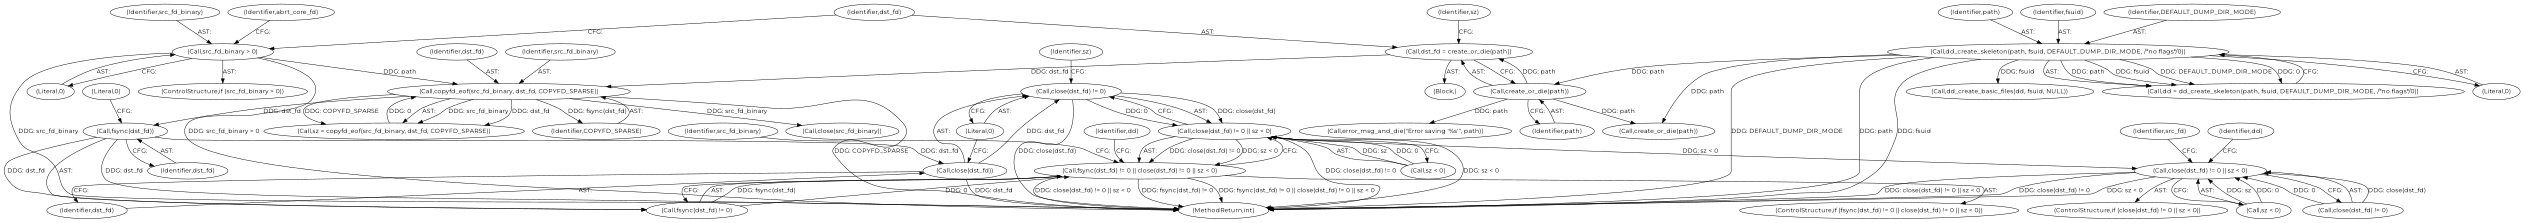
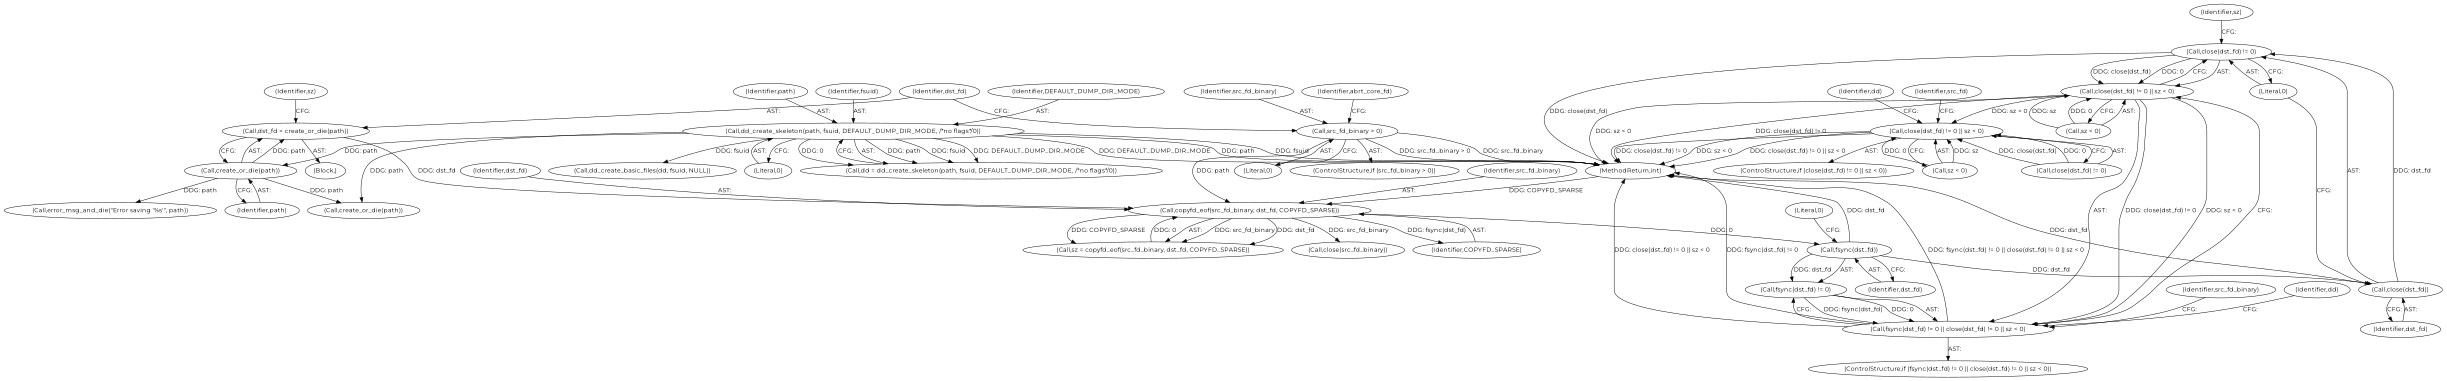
  digraph {
    fontname=Montserrat
    node [fontname=Montserrat]
    edge [fontname=Montserrat]
    n1 [label="(Call,close(dst_fd) != 0)"]
    n2 [label="(Call,close(dst_fd) != 0 || sz < 0)"]
    n3 [label="(MethodReturn,int)"]
    n4 [label="(Literal,0)"]
    n5 [label="(Call,fsync(dst_fd) != 0 || close(dst_fd) != 0 || sz < 0)"]
    n6 [label="(Call,close(dst_fd) != 0 || sz < 0)"]
    n7 [label="(Call,sz < 0)"]
    n8 [label="(Call,close(dst_fd))"]
    n9 [label="(Identifier,dst_fd)"]
    n10 [label="(Call,fsync(dst_fd))"]
    n11 [label="(Call,fsync(dst_fd) != 0)"]
    n12 [label="(Identifier,dst_fd)"]
    n13 [label="(Call,copyfd_eof(src_fd_binary, dst_fd, COPYFD_SPARSE))"]
    n14 [label="(Call,close(src_fd_binary))"]
    n15 [label="(Identifier,COPYFD_SPARSE)"]
    n16 [label="(Call,sz = copyfd_eof(src_fd_binary, dst_fd, COPYFD_SPARSE))"]
    n17 [label="(Call,src_fd_binary > 0)"]
    n18 [label="(Literal,0)"]
    n19 [label="(ControlStructure,if (src_fd_binary > 0))"]
    n20 [label="(Call,dst_fd = create_or_die(path))"]
    n21 [label="(Call,create_or_die(path))"]
    n22 [label="(Block,)"]
    n23 [label="(Identifier,path)"]
    n24 [label="(Call,error_msg_and_die(\"Error saving '%s'\", path))"]
    n25 [label="(Call,create_or_die(path))"]
    n26 [label="(Call,dd_create_skeleton(path, fsuid, DEFAULT_DUMP_DIR_MODE, /*no flags*/0))"]
    n27 [label="(Call,dd_create_basic_files(dd, fsuid, NULL))"]
    n28 [label="(Call,dd = dd_create_skeleton(path, fsuid, DEFAULT_DUMP_DIR_MODE, /*no flags*/0))"]
    n29 [label="(Literal,0)"]
    n30 [label="(ControlStructure,if (fsync(dst_fd) != 0 || close(dst_fd) != 0 || sz < 0))"]
    n31 [label="(ControlStructure,if (close(dst_fd) != 0 || sz < 0))"]
    n32 [label="(Call,sz < 0)"]
    n33 [label="(Call,close(dst_fd) != 0)"]
    n34 [label="(Identifier,dst_fd)"]
    n35 [label="(Identifier,src_fd)"]
    n36 [label="(Identifier,src_fd_binary)"]
    n37 [label="(Identifier,sz)"]
    n38 [label="(Identifier,src_fd_binary)"]
    n39 [label="(Identifier,dst_fd)"]
    n40 [label="(Identifier,dd)"]
    n41 [label="(Identifier,path)"]
    n42 [label="(Identifier,sz)"]
    n43 [label="(Identifier,src_fd_binary)"]
    n44 [label="(Identifier,fsuid)"]
    n45 [label="(Literal,0)"]
    n46 [label="(Identifier,DEFAULT_DUMP_DIR_MODE)"]
    n47 [label="(Identifier,abrt_core_fd)"]
    n48 [label="(Identifier,dd)"]
    n1 -> n2 [label="AST: "]
    n1 -> n2 [label="DDG: close(dst_fd)"]
    n1 -> n2 [label="DDG: 0"]
    n1 -> n3 [label="DDG: close(dst_fd)"]
    n1 -> n4 [label="CFG: "]
    n2 -> n1 [label="CFG: "]
    n2 -> n3 [label="DDG: sz < 0"]
    n2 -> n3 [label="DDG: close(dst_fd) != 0"]
    n2 -> n5 [label="AST: "]
    n2 -> n5 [label="DDG: close(dst_fd) != 0"]
    n2 -> n5 [label="DDG: sz < 0"]
    n2 -> n6 [label="DDG: sz < 0"]
    n2 -> n7 [label="CFG: "]
    n4 -> n1 [label="AST: "]
    n4 -> n8 [label="CFG: "]
    n5 -> n2 [label="CFG: "]
    n5 -> n3 [label="DDG: close(dst_fd) != 0 || sz < 0"]
    n5 -> n3 [label="DDG: fsync(dst_fd) != 0"]
    n5 -> n3 [label="DDG: fsync(dst_fd) != 0 || close(dst_fd) != 0 || sz < 0"]
    n5 -> n11 [label="CFG: "]
    n5 -> n30 [label="AST: "]
    n6 -> n3 [label="DDG: close(dst_fd) != 0 || sz < 0"]
    n6 -> n3 [label="DDG: close(dst_fd) != 0"]
    n6 -> n3 [label="DDG: sz < 0"]
    n6 -> n31 [label="AST: "]
    n6 -> n32 [label="CFG: "]
    n6 -> n33 [label="CFG: "]
    n7 -> n2 [label="AST: "]
    n7 -> n2 [label="DDG: sz"]
    n7 -> n2 [label="DDG: 0"]
    n8 -> n1 [label="AST: "]
    n8 -> n1 [label="DDG: dst_fd"]
    n8 -> n3 [label="DDG: dst_fd"]
    n8 -> n9 [label="CFG: "]
    n9 -> n8 [label="AST: "]
    n10 -> n3 [label="DDG: dst_fd"]
    n10 -> n8 [label="DDG: dst_fd"]
    n10 -> n11 [label="AST: "]
    n10 -> n11 [label="DDG: dst_fd"]
    n10 -> n12 [label="CFG: "]
    n11 -> n5 [label="AST: "]
    n11 -> n5 [label="DDG: fsync(dst_fd)"]
    n11 -> n5 [label="DDG: 0"]
    n12 -> n10 [label="AST: "]
-   n13 -> n3 [label="DDG: COPYFD_SPARSE"]
-   n13 -> n10 [label="DDG: dst_fd"]
+   n3 -> n13 [label="DDG: COPYFD_SPARSE"]
+   n13 -> n10 [label="DDG: 0"]
    n13 -> n14 [label="DDG: src_fd_binary"]
    n13 -> n15 [label="DDG: fsync(dst_fd)"]
    n13 -> n16 [label="AST: "]
    n13 -> n16 [label="DDG: src_fd_binary"]
    n13 -> n16 [label="DDG: dst_fd"]
    n13 -> n16 [label="DDG: COPYFD_SPARSE"]
    n15 -> n13 [label="AST: "]
    n16 -> n13 [label="DDG: 0"]
    n17 -> n3 [label="DDG: src_fd_binary"]
    n17 -> n3 [label="DDG: src_fd_binary > 0"]
    n17 -> n13 [label="DDG: path"]
    n17 -> n18 [label="CFG: "]
    n17 -> n19 [label="AST: "]
    n18 -> n17 [label="AST: "]
    n20 -> n13 [label="DDG: dst_fd"]
    n20 -> n21 [label="CFG: "]
    n20 -> n22 [label="AST: "]
    n21 -> n20 [label="AST: "]
    n21 -> n20 [label="DDG: path"]
    n21 -> n23 [label="CFG: "]
    n21 -> n24 [label="DDG: path"]
    n21 -> n25 [label="DDG: path"]
    n23 -> n21 [label="AST: "]
    n26 -> n3 [label="DDG: DEFAULT_DUMP_DIR_MODE"]
    n26 -> n3 [label="DDG: path"]
    n26 -> n3 [label="DDG: fsuid"]
    n26 -> n21 [label="DDG: path"]
    n26 -> n25 [label="DDG: path"]
    n26 -> n27 [label="DDG: fsuid"]
    n26 -> n28 [label="AST: "]
    n26 -> n28 [label="DDG: path"]
    n26 -> n28 [label="DDG: fsuid"]
    n26 -> n28 [label="DDG: DEFAULT_DUMP_DIR_MODE"]
    n26 -> n28 [label="DDG: 0"]
    n26 -> n29 [label="CFG: "]
    n28 -> n26 [label="CFG: "]
    n29 -> n26 [label="AST: "]
    n32 -> n6 [label="AST: "]
    n32 -> n6 [label="DDG: sz"]
    n32 -> n6 [label="DDG: 0"]
    n33 -> n6 [label="AST: "]
    n33 -> n6 [label="DDG: close(dst_fd)"]
    n33 -> n6 [label="DDG: 0"]
    n34 -> n17 [label="CFG: "]
    n34 -> n20 [label="AST: "]
    n35 -> n6 [label="CFG: "]
    n36 -> n13 [label="AST: "]
    n37 -> n1 [label="CFG: "]
    n38 -> n17 [label="AST: "]
    n39 -> n13 [label="AST: "]
    n40 -> n6 [label="CFG: "]
    n41 -> n26 [label="AST: "]
    n42 -> n20 [label="CFG: "]
    n43 -> n5 [label="CFG: "]
    n44 -> n26 [label="AST: "]
    n45 -> n10 [label="CFG: "]
    n46 -> n26 [label="AST: "]
    n47 -> n17 [label="CFG: "]
    n48 -> n5 [label="CFG: "]
  }
